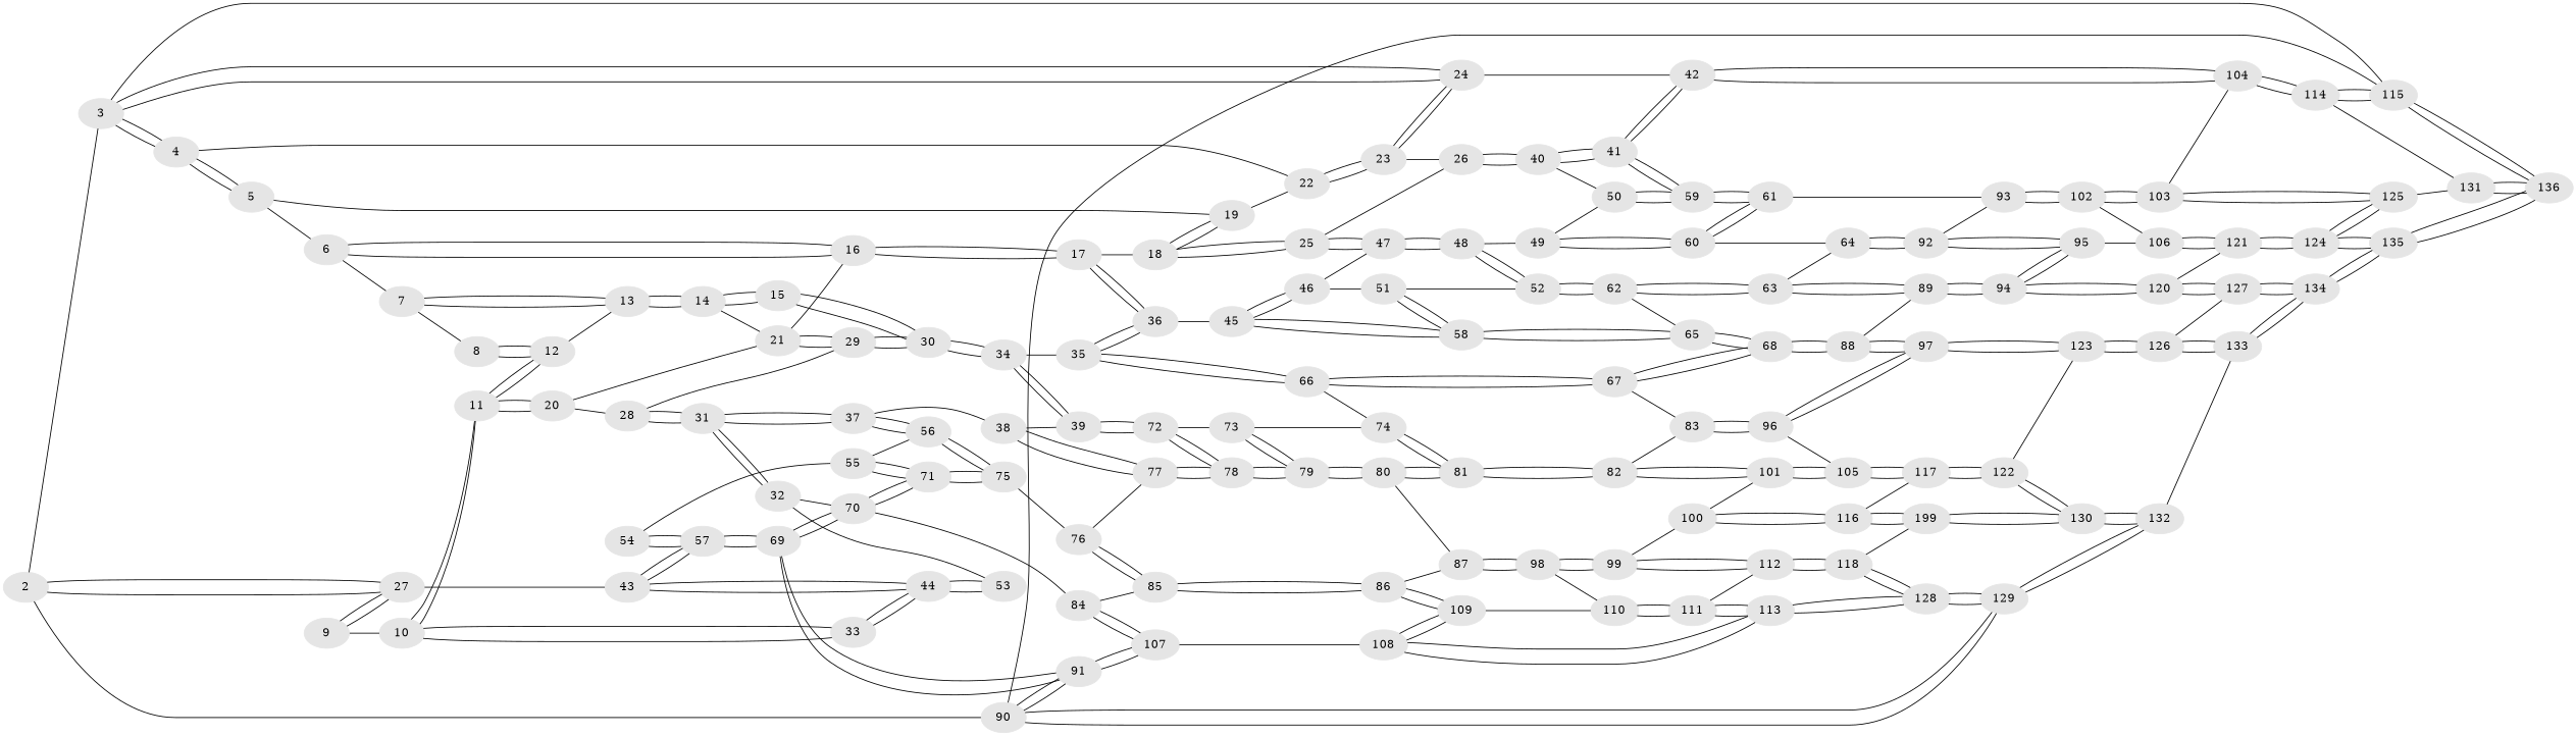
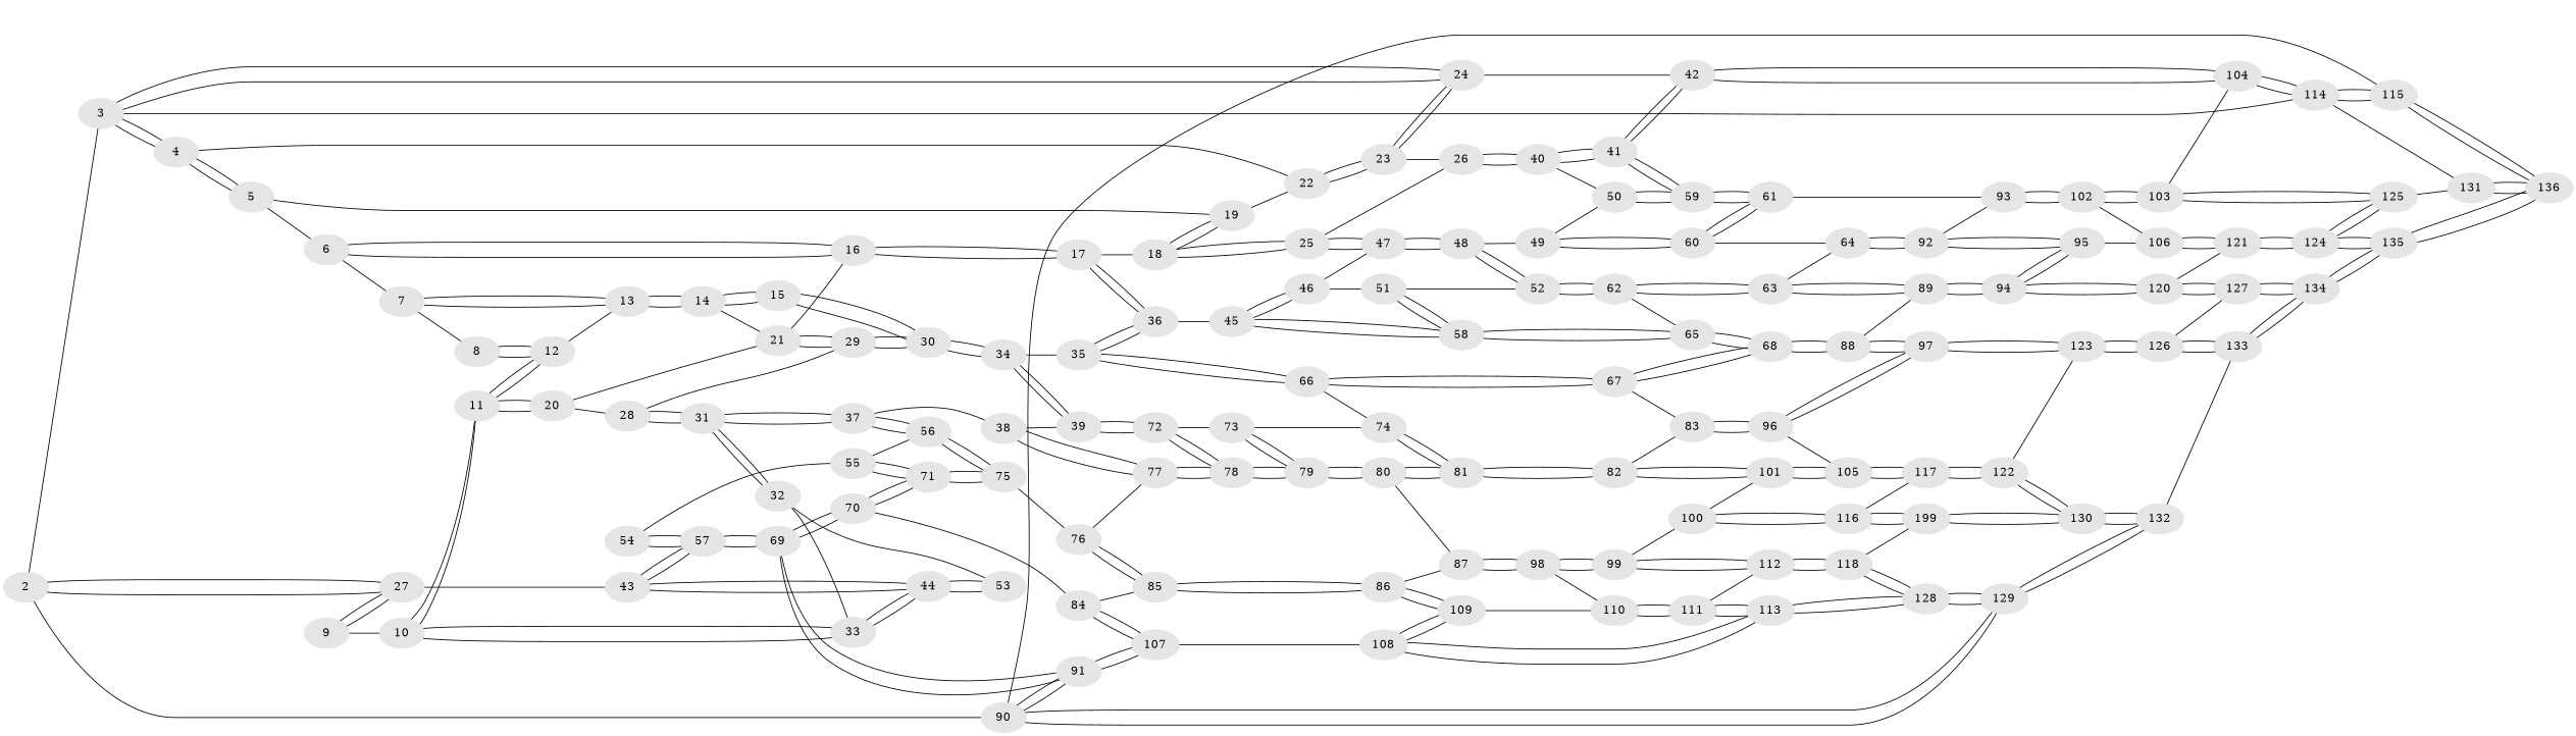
  graph {
    rankdir=LR
    node [color=gray90 style=filled]
    2
    3
    27
    90
    9
    10
    4
    24
    115
    43
    91
    129
    5
    22
    42
    136
    6
    19
    23
    7
    16
    8
    13
    17
    12
    14
    11
    33
    20
    44
    21
    28
    15
    30
    29
    34
    18
    36
    25
    45
    26
    47
    31
    40
    104
    48
    41
    50
    57
    32
    37
    35
    39
    53
    38
    56
    66
    72
    67
    74
    46
    58
    77
    75
    78
    73
    59
    61
    114
    69
    51
    65
    52
    49
    60
    62
    64
    63
    54
    55
    71
    76
    70
    68
    93
    92
    102
    89
    94
    95
    88
    83
    81
    96
    97
    84
    107
    85
    79
    80
    82
    86
    87
    98
    101
    105
    108
    109
    110
    99
    123
    120
    132
    106
    103
    121
    127
    117
    126
    100
    112
    111
    116
    118
    n125 [label=199]
    125
    131
    122
    124
    113
    128
    130
    134
    135
    133
    2 -- 3
    2 -- 27
    2 -- 27
    2 -- 90
    3 -- 4
    3 -- 4
    3 -- 24
    3 -- 24
-   3 -- 115
+   3 -- 114
    27 -- 43
    90 -- 115
    90 -- 91
    90 -- 91
    90 -- 129
    90 -- 129
    9 -- 27
    9 -- 27
    9 -- 10
    10 -- 11
    10 -- 11
    10 -- 33
    10 -- 33
    4 -- 5
    4 -- 5
    4 -- 22
    24 -- 42
    115 -- 136
    115 -- 136
    43 -- 44
    43 -- 44
    43 -- 57
    43 -- 57
    91 -- 107
    91 -- 107
    129 -- 132
    129 -- 132
    5 -- 6
    5 -- 19
    22 -- 23
    22 -- 23
    42 -- 104
    42 -- 104
    6 -- 7
    6 -- 16
    6 -- 16
    19 -- 22
    23 -- 24
    23 -- 24
    23 -- 26
    7 -- 8
    7 -- 13
    7 -- 13
    16 -- 17
    16 -- 17
    8 -- 12
    8 -- 12
    13 -- 14
    13 -- 14
    17 -- 18
    17 -- 36
    17 -- 36
    12 -- 13
    14 -- 21
    14 -- 15
    14 -- 15
    11 -- 12
    11 -- 12
    11 -- 20
    11 -- 20
    33 -- 44
    33 -- 44
    20 -- 21
    20 -- 28
    44 -- 53
    44 -- 53
    21 -- 16
    21 -- 29
    21 -- 29
    28 -- 29
    28 -- 31
    28 -- 31
    15 -- 30
    15 -- 30
    30 -- 34
    30 -- 34
    29 -- 30
    29 -- 30
    34 -- 35
    34 -- 39
    34 -- 39
    18 -- 19
    18 -- 19
    18 -- 25
    18 -- 25
    36 -- 45
    25 -- 26
    25 -- 47
    25 -- 47
    45 -- 46
    45 -- 46
    45 -- 58
    45 -- 58
    26 -- 40
    26 -- 40
    47 -- 48
    47 -- 48
    31 -- 32
    31 -- 32
    31 -- 37
    31 -- 37
    40 -- 41
    40 -- 41
    40 -- 50
    104 -- 114
    104 -- 114
    48 -- 52
    48 -- 52
    48 -- 49
    41 -- 42
    41 -- 42
    41 -- 59
    41 -- 59
    50 -- 59
    50 -- 59
    57 -- 69
    57 -- 69
-   32 -- 70
+   32 -- 33
    32 -- 53
    37 -- 38
    37 -- 56
    37 -- 56
    35 -- 36
    35 -- 36
    35 -- 66
    35 -- 66
    39 -- 72
    39 -- 72
    38 -- 39
    38 -- 77
    38 -- 77
    56 -- 75
    56 -- 75
    66 -- 67
    66 -- 67
    66 -- 74
    72 -- 78
    72 -- 78
    72 -- 73
    67 -- 68
    67 -- 68
    67 -- 83
    74 -- 81
    74 -- 81
    46 -- 47
    46 -- 51
    58 -- 65
    58 -- 65
    77 -- 78
    77 -- 78
    75 -- 76
    78 -- 79
    78 -- 79
    73 -- 74
    73 -- 79
    73 -- 79
    59 -- 61
    59 -- 61
    61 -- 93
    114 -- 115
    114 -- 115
    114 -- 131
    69 -- 91
    69 -- 91
    69 -- 70
    69 -- 70
    51 -- 58
    51 -- 58
    51 -- 52
    65 -- 68
    65 -- 68
    52 -- 62
    52 -- 62
    49 -- 50
    49 -- 60
    49 -- 60
    60 -- 61
    60 -- 61
    60 -- 64
    62 -- 65
    62 -- 63
    62 -- 63
    64 -- 92
    64 -- 92
    63 -- 64
    63 -- 89
    63 -- 89
    54 -- 57
    54 -- 57
    54 -- 55
    55 -- 56
    55 -- 71
    55 -- 71
    71 -- 75
    71 -- 75
    76 -- 77
    76 -- 85
    76 -- 85
    70 -- 71
    70 -- 71
    70 -- 84
    68 -- 88
    68 -- 88
    93 -- 102
    93 -- 102
    92 -- 93
    92 -- 95
    92 -- 95
    102 -- 106
    102 -- 103
    102 -- 103
    89 -- 94
    89 -- 94
    94 -- 95
    94 -- 95
    94 -- 120
    94 -- 120
    95 -- 106
    88 -- 89
    88 -- 97
    88 -- 97
    83 -- 96
    83 -- 96
    81 -- 82
    81 -- 82
    96 -- 97
    96 -- 97
    96 -- 105
    97 -- 123
    97 -- 123
    84 -- 107
    84 -- 107
    84 -- 85
    107 -- 108
    85 -- 86
    85 -- 86
    79 -- 80
    79 -- 80
    80 -- 81
    80 -- 81
    80 -- 87
    82 -- 83
    82 -- 101
    82 -- 101
    86 -- 87
    86 -- 109
    86 -- 109
    87 -- 98
    87 -- 98
    98 -- 110
    98 -- 99
    98 -- 99
    101 -- 105
    101 -- 105
    105 -- 117
    105 -- 117
    108 -- 109
    108 -- 109
    108 -- 113
    108 -- 113
    109 -- 110
    110 -- 111
    110 -- 111
    99 -- 100
    99 -- 112
    99 -- 112
    123 -- 126
    123 -- 126
    120 -- 121
    120 -- 127
    120 -- 127
    132 -- 133
    106 -- 121
    106 -- 121
    103 -- 104
    103 -- 125
    103 -- 125
    121 -- 124
    121 -- 124
    127 -- 134
    127 -- 134
    117 -- 122
    117 -- 122
    126 -- 127
    126 -- 133
    126 -- 133
    100 -- 101
    100 -- 116
    100 -- 116
    112 -- 118
    112 -- 118
    111 -- 112
    111 -- 113
    111 -- 113
    116 -- 117
    116 -- n125
    116 -- n125
    118 -- n125
    118 -- 128
    118 -- 128
    n125 -- 130
    n125 -- 130
    125 -- 131
    131 -- 136
    131 -- 136
    122 -- 123
    122 -- 130
    122 -- 130
    124 -- 125
    124 -- 125
    124 -- 135
    124 -- 135
    113 -- 128
    113 -- 128
    128 -- 129
    128 -- 129
    130 -- 132
    130 -- 132
    134 -- 135
    134 -- 135
    135 -- 136
    135 -- 136
    133 -- 134
    133 -- 134
  }
